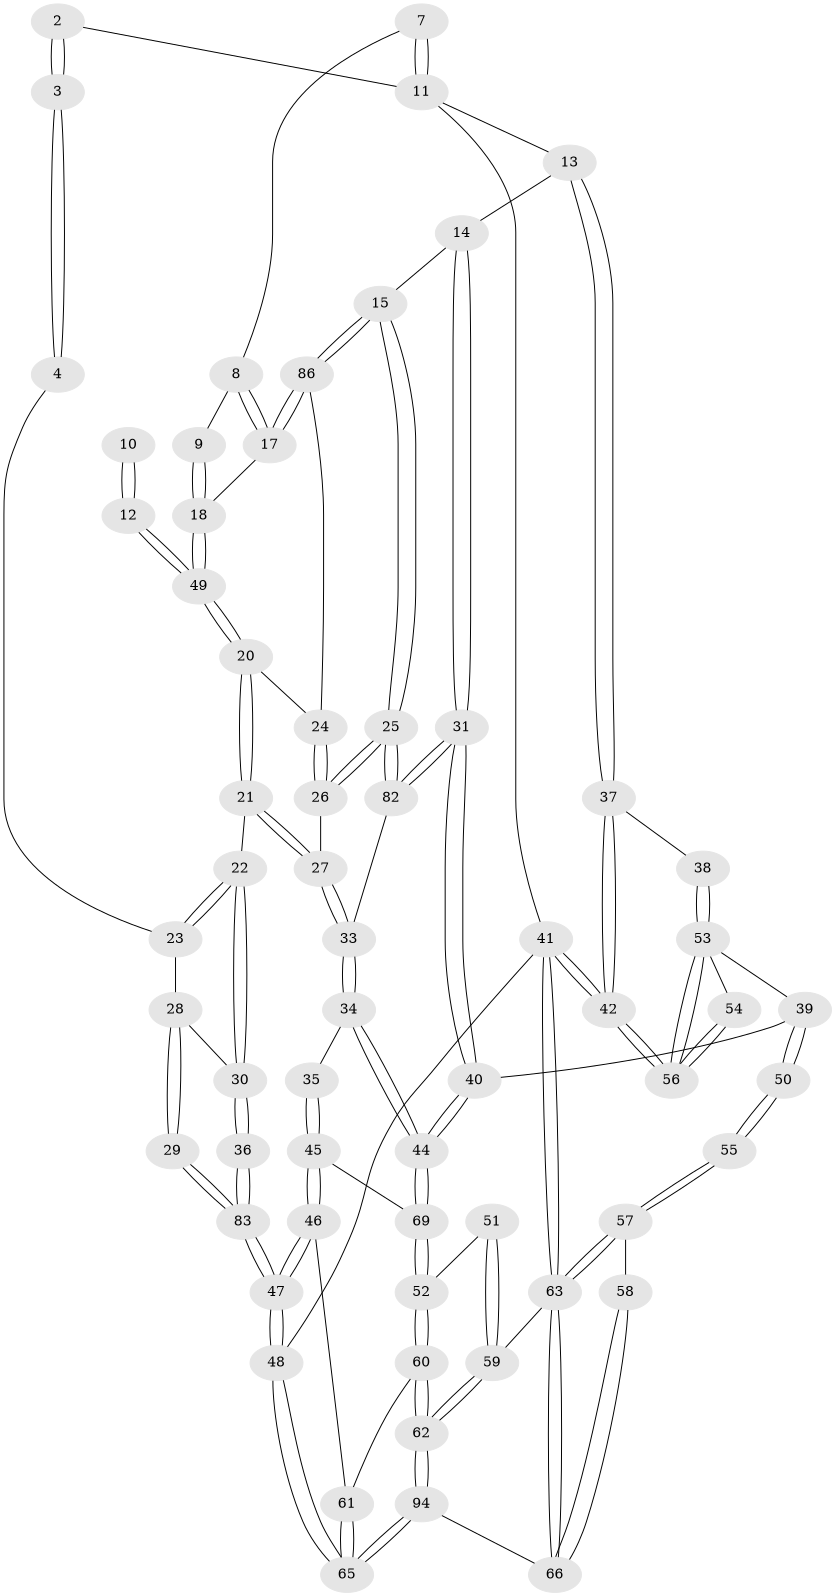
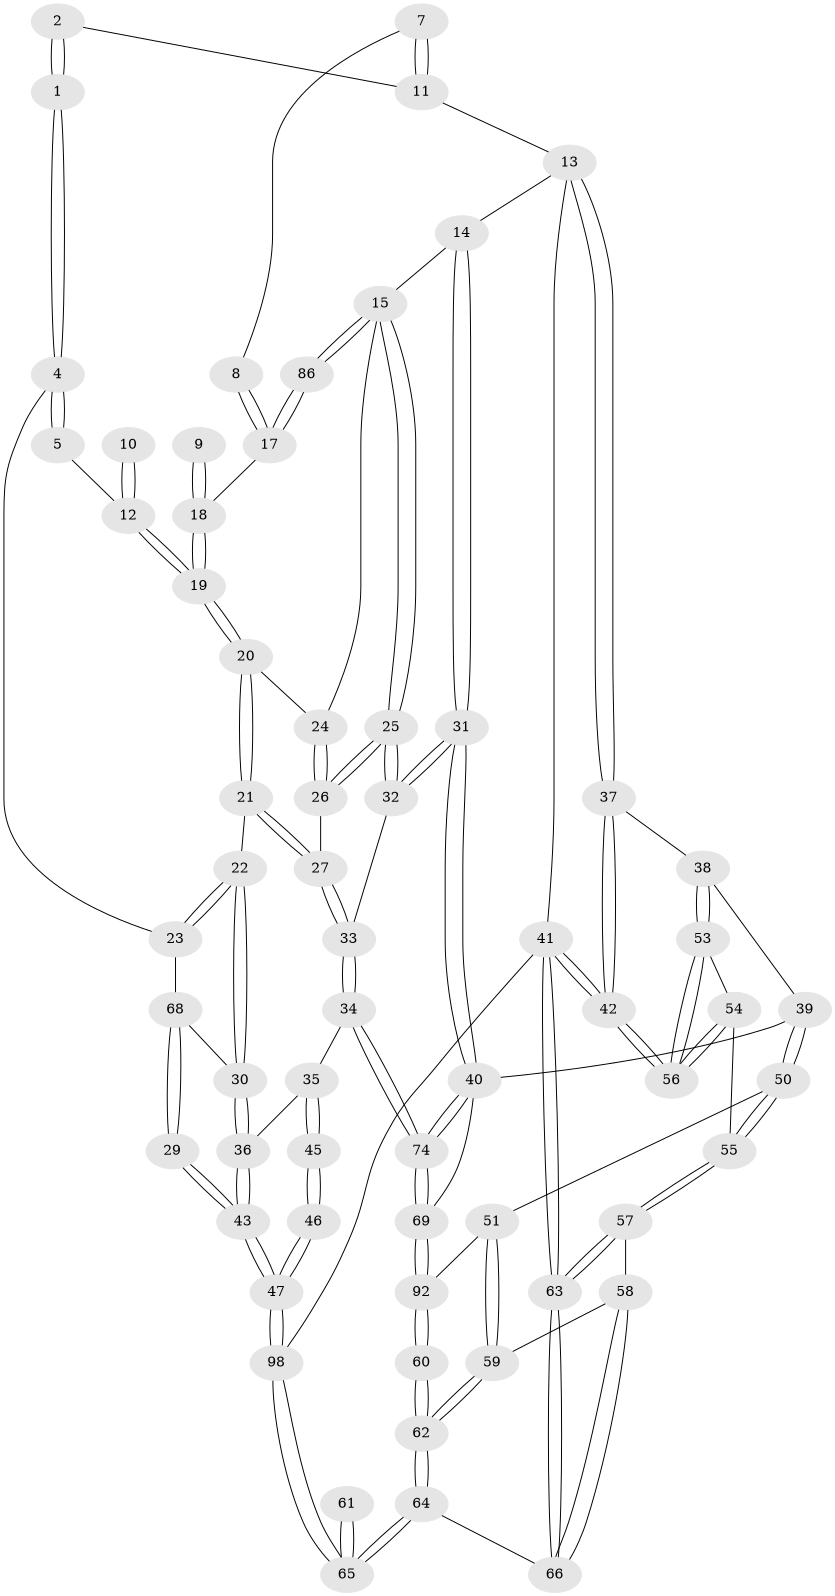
  graph {
    fontname="DejaVu Serif"
    node [color=gray90 fontname="DejaVu Serif" style=filled]
    edge [fontname="DejaVu Serif"]
    2
-   3
+   3 [label=1]
    11
    7
    8
    4
    13
    41
-   48
+   48 [label=98]
    65
+   5
    23
    29
-   43 [label=83]
+   43
    12
-   28
-   19 [label=49]
+   28 [label=68]
+   19
    10
    9
    17
    18
    14
    37
    42
    63
    20
    15
    31
    38
    n30 [label=86]
    25
-   32 [label=82]
+   32
    40
    24
    26
    21
    22
    27
    30
    33
    36
    34
    47
-   44
+   44 [label=74]
    35
    45
    n47 [label=69]
    46
    39
    53
    56
    50
    54
    51
    55
    66
-   52
+   52 [label=92]
    61
    60
    59
    57
    62
    58
-   64 [label=94]
+   64
    2 -- 3
    2 -- 3
    2 -- 11
    3 -- 4
    3 -- 4
    11 -- 13
-   11 -- 41
+   13 -- 41
    7 -- 11
    7 -- 11
    7 -- 8
-   8 -- 9
    8 -- 17
    8 -- 17
+   4 -- 5
+   4 -- 5
    4 -- 23
    13 -- 14
    13 -- 37
    13 -- 37
    41 -- 48
    41 -- 42
    41 -- 42
    41 -- 63
    41 -- 63
    48 -- 65
    48 -- 65
+   5 -- 12
    23 -- 28
    29 -- 43
    29 -- 43
    43 -- 47
    43 -- 47
    12 -- 19
    12 -- 19
    28 -- 29
    28 -- 29
    28 -- 30
    19 -- 20
    19 -- 20
    10 -- 12
    10 -- 12
    9 -- 18
    9 -- 18
    17 -- 18
    18 -- 19
    18 -- 19
    14 -- 15
    14 -- 31
    14 -- 31
    37 -- 42
    37 -- 42
    37 -- 38
    42 -- 56
    42 -- 56
    63 -- 66
    63 -- 66
    20 -- 24
    20 -- 21
    20 -- 21
    15 -- n30
    15 -- n30
    15 -- 25
    15 -- 25
    31 -- 32
    31 -- 32
    31 -- 40
    31 -- 40
-   53 -- 39
+   38 -- 39
    38 -- 53
    38 -- 53
    n30 -- 17
    n30 -- 17
-   n30 -- 24
+   15 -- 24
    25 -- 32
    25 -- 32
    25 -- 26
    25 -- 26
    32 -- 33
    40 -- 44
    40 -- 44
    24 -- 26
    24 -- 26
    26 -- 27
    21 -- 22
    21 -- 27
    21 -- 27
    22 -- 23
    22 -- 23
    22 -- 30
    22 -- 30
    27 -- 33
    27 -- 33
    30 -- 36
    30 -- 36
    33 -- 34
    33 -- 34
    36 -- 43
    36 -- 43
    34 -- 44
    34 -- 44
    34 -- 35
    47 -- 48
    47 -- 48
    44 -- n47
    44 -- n47
+   35 -- 36
    35 -- 45
    35 -- 45
-   45 -- n47
+   40 -- n47
    45 -- 46
    45 -- 46
    n47 -- 52
    n47 -- 52
    46 -- 47
    46 -- 47
-   46 -- 61
    39 -- 40
    39 -- 50
    39 -- 50
    53 -- 56
    53 -- 56
    53 -- 54
+   50 -- 51
    50 -- 55
    50 -- 55
    54 -- 56
    54 -- 56
+   54 -- 55
    51 -- 52
    51 -- 59
    51 -- 59
    55 -- 57
    55 -- 57
    52 -- 60
    52 -- 60
    61 -- 65
    61 -- 65
-   60 -- 61
    60 -- 62
    60 -- 62
    59 -- 62
    59 -- 62
    57 -- 63
    57 -- 63
    57 -- 58
    62 -- 64
    62 -- 64
    58 -- 66
    58 -- 66
-   63 -- 59
+   58 -- 59
    64 -- 65
    64 -- 65
    64 -- 66
  }
